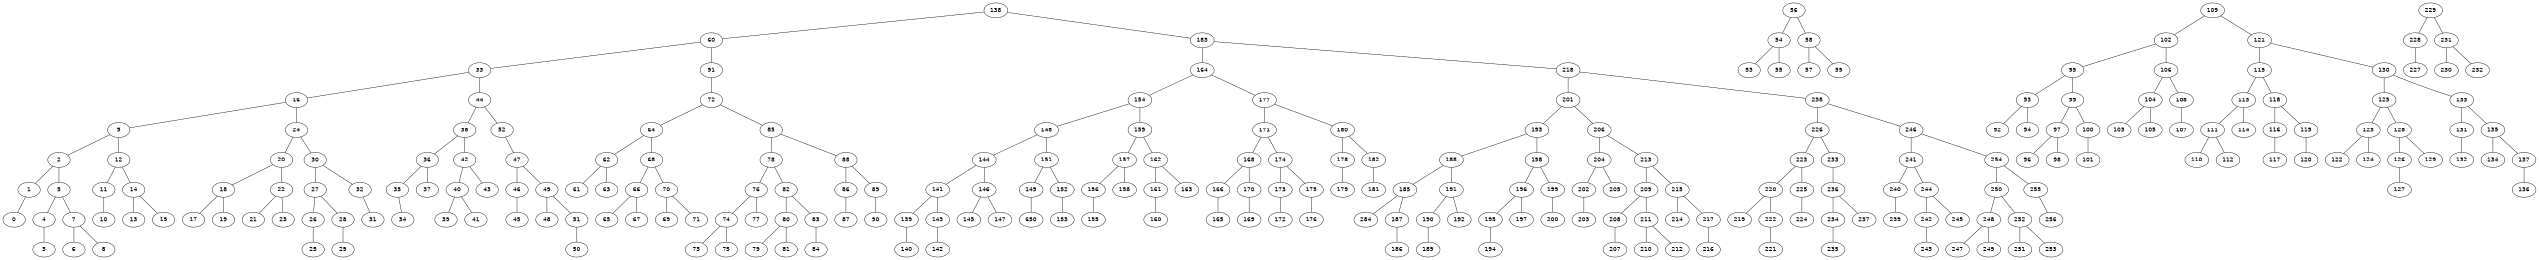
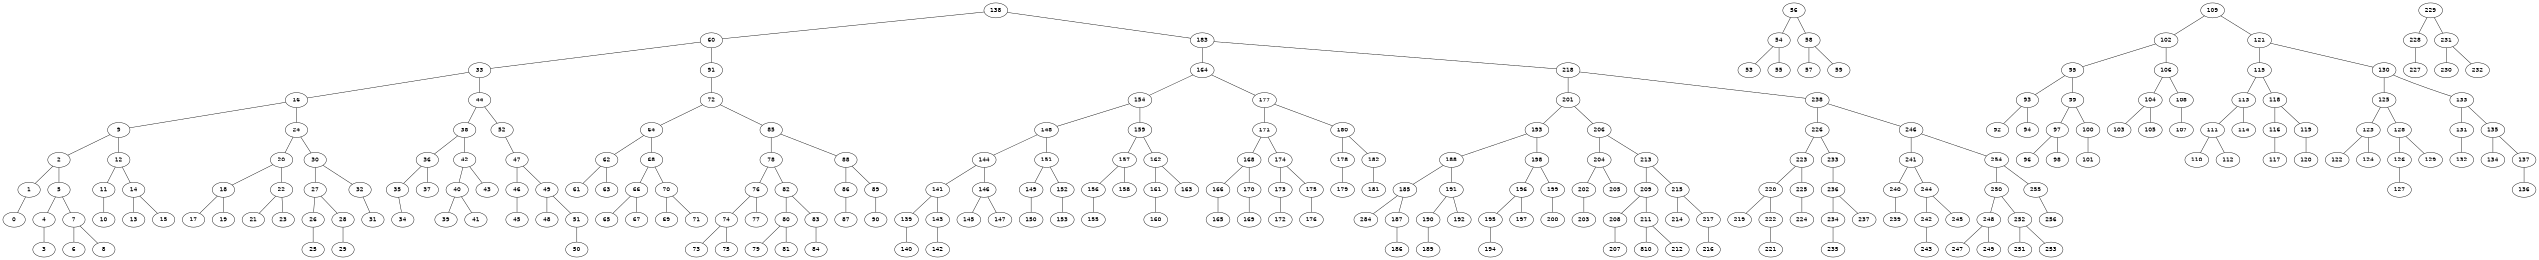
  graph {
    node [fontname=Helvetica]
    n1 [label=138]
    n2 [label=60]
    n3 [label=183]
    n4 [label=33]
    n5 [label=91]
    n6 [label=164]
    n7 [label=218]
    n8 [label=16]
    n9 [label=44]
    n10 [label=72]
    n11 [label=9]
    n12 [label=24]
    n13 [label=38]
    n14 [label=52]
    n15 [label=2]
    n16 [label=12]
    n17 [label=20]
    n18 [label=30]
    n19 [label=1]
    n20 [label=5]
    n21 [label=11]
    n22 [label=14]
    n23 [label=0]
    n24 [label=4]
    n25 [label=7]
    n26 [label=3]
    n27 [label=6]
    n28 [label=8]
    n29 [label=10]
    n30 [label=13]
    n31 [label=15]
    n32 [label=18]
    n33 [label=22]
    n34 [label=27]
    n35 [label=32]
    n36 [label=17]
    n37 [label=19]
    n38 [label=21]
    n39 [label=23]
    n40 [label=26]
    n41 [label=28]
    n42 [label=31]
    n43 [label=25]
    n44 [label=29]
    n45 [label=36]
    n46 [label=42]
    n47 [label=47]
    n48 [label=35]
    n49 [label=37]
    n50 [label=40]
    n51 [label=43]
    n52 [label=34]
    n53 [label=39]
    n54 [label=41]
    n55 [label=46]
    n56 [label=49]
    n57 [label=56]
    n58 [label=54]
    n59 [label=58]
    n60 [label=45]
    n61 [label=48]
    n62 [label=51]
    n63 [label=50]
    n64 [label=53]
    n65 [label=55]
    n66 [label=57]
    n67 [label=59]
    n68 [label=64]
    n69 [label=85]
    n70 [label=109]
    n71 [label=102]
    n72 [label=121]
    n73 [label=62]
    n74 [label=68]
    n75 [label=78]
    n76 [label=88]
    n77 [label=61]
    n78 [label=63]
    n79 [label=66]
    n80 [label=70]
    n81 [label=65]
    n82 [label=67]
    n83 [label=69]
    n84 [label=71]
    n85 [label=76]
    n86 [label=82]
    n87 [label=86]
    n88 [label=89]
    n89 [label=74]
    n90 [label=77]
    n91 [label=80]
    n92 [label=83]
    n93 [label=73]
    n94 [label=75]
    n95 [label=79]
    n96 [label=81]
    n97 [label=84]
    n98 [label=87]
    n99 [label=90]
    n100 [label=95]
    n101 [label=106]
    n102 [label=115]
    n103 [label=130]
    n104 [label=93]
    n105 [label=99]
    n106 [label=104]
    n107 [label=108]
    n108 [label=92]
    n109 [label=94]
    n110 [label=97]
    n111 [label=100]
    n112 [label=96]
    n113 [label=98]
    n114 [label=101]
    n115 [label=103]
    n116 [label=105]
    n117 [label=107]
    n118 [label=113]
    n119 [label=118]
    n120 [label=125]
    n121 [label=133]
    n122 [label=111]
    n123 [label=114]
    n124 [label=116]
    n125 [label=119]
    n126 [label=110]
    n127 [label=112]
    n128 [label=117]
    n129 [label=120]
    n130 [label=123]
    n131 [label=128]
    n132 [label=131]
    n133 [label=135]
    n134 [label=122]
    n135 [label=124]
    n136 [label=126]
    n137 [label=129]
    n138 [label=127]
    n139 [label=132]
    n140 [label=134]
    n141 [label=137]
    n142 [label=136]
    n143 [label=154]
    n144 [label=177]
    n145 [label=201]
    n146 [label=238]
    n147 [label=148]
    n148 [label=159]
    n149 [label=171]
    n150 [label=180]
    n151 [label=144]
    n152 [label=151]
    n153 [label=157]
    n154 [label=162]
    n155 [label=141]
    n156 [label=146]
    n157 [label=149]
    n158 [label=152]
    n159 [label=139]
    n160 [label=143]
    n161 [label=145]
    n162 [label=147]
    n163 [label=140]
    n164 [label=142]
-   n165 [label=650]
+   n165 [label=150]
    n166 [label=153]
    n167 [label=156]
    n168 [label=158]
    n169 [label=161]
    n170 [label=163]
    n171 [label=155]
    n172 [label=160]
    n173 [label=168]
    n174 [label=174]
    n175 [label=178]
    n176 [label=182]
    n177 [label=166]
    n178 [label=170]
    n179 [label=173]
    n180 [label=175]
    n181 [label=165]
    n182 [label=169]
    n183 [label=172]
    n184 [label=176]
    n185 [label=179]
    n186 [label=181]
    n187 [label=193]
    n188 [label=206]
    n189 [label=226]
    n190 [label=246]
    n191 [label=188]
    n192 [label=198]
    n193 [label=204]
    n194 [label=213]
    n195 [label=185]
    n196 [label=191]
    n197 [label=196]
    n198 [label=199]
    n199 [label=284]
    n200 [label=187]
    n201 [label=190]
    n202 [label=192]
    n203 [label=186]
    n204 [label=189]
    n205 [label=195]
    n206 [label=197]
    n207 [label=200]
    n208 [label=194]
    n209 [label=202]
    n210 [label=205]
    n211 [label=209]
    n212 [label=215]
    n213 [label=203]
    n214 [label=208]
    n215 [label=211]
    n216 [label=214]
    n217 [label=217]
    n218 [label=207]
-   n219 [label=210]
+   n219 [label=810]
    n220 [label=212]
    n221 [label=216]
    n222 [label=223]
    n223 [label=233]
    n224 [label=241]
    n225 [label=254]
    n226 [label=220]
    n227 [label=225]
    n228 [label=236]
    n229 [label=219]
    n230 [label=222]
    n231 [label=224]
    n232 [label=221]
    n233 [label=229]
    n234 [label=228]
    n235 [label=231]
    n236 [label=234]
    n237 [label=237]
    n238 [label=227]
    n239 [label=230]
    n240 [label=232]
    n241 [label=235]
    n242 [label=240]
    n243 [label=244]
    n244 [label=250]
    n245 [label=255]
    n246 [label=239]
    n247 [label=242]
    n248 [label=245]
    n249 [label=243]
    n250 [label=248]
    n251 [label=252]
    n252 [label=256]
    n253 [label=247]
    n254 [label=249]
    n255 [label=251]
    n256 [label=253]
    n1 -- n2
    n1 -- n3
    n2 -- n4
    n2 -- n5
    n3 -- n6
    n3 -- n7
    n4 -- n8
    n4 -- n9
    n5 -- n10
    n6 -- n143
    n6 -- n144
    n7 -- n145
    n7 -- n146
    n8 -- n11
    n8 -- n12
    n9 -- n13
    n9 -- n14
    n10 -- n68
    n10 -- n69
    n11 -- n15
    n11 -- n16
    n12 -- n17
    n12 -- n18
    n13 -- n45
    n13 -- n46
    n14 -- n47
    n15 -- n19
    n15 -- n20
    n16 -- n21
    n16 -- n22
    n17 -- n32
    n17 -- n33
    n18 -- n34
    n18 -- n35
    n19 -- n23
    n20 -- n24
    n20 -- n25
    n21 -- n29
    n22 -- n30
    n22 -- n31
    n24 -- n26
    n25 -- n27
    n25 -- n28
    n32 -- n36
    n32 -- n37
    n33 -- n38
    n33 -- n39
    n34 -- n40
    n34 -- n41
    n35 -- n42
    n40 -- n43
    n41 -- n44
    n45 -- n48
    n45 -- n49
    n46 -- n50
    n46 -- n51
    n47 -- n55
    n47 -- n56
    n48 -- n52
    n50 -- n53
    n50 -- n54
    n55 -- n60
    n56 -- n61
    n56 -- n62
    n57 -- n58
    n57 -- n59
    n58 -- n64
    n58 -- n65
    n59 -- n66
    n59 -- n67
    n62 -- n63
    n68 -- n73
    n68 -- n74
    n69 -- n75
    n69 -- n76
    n70 -- n71
    n70 -- n72
    n71 -- n100
    n71 -- n101
    n72 -- n102
    n72 -- n103
    n73 -- n77
    n73 -- n78
    n74 -- n79
    n74 -- n80
    n75 -- n85
    n75 -- n86
    n76 -- n87
    n76 -- n88
    n79 -- n81
    n79 -- n82
    n80 -- n83
    n80 -- n84
    n85 -- n89
    n85 -- n90
    n86 -- n91
    n86 -- n92
    n87 -- n98
    n88 -- n99
    n89 -- n93
    n89 -- n94
    n91 -- n95
    n91 -- n96
    n92 -- n97
    n100 -- n104
    n100 -- n105
    n101 -- n106
    n101 -- n107
    n102 -- n118
    n102 -- n119
    n103 -- n120
    n103 -- n121
    n104 -- n108
    n104 -- n109
    n105 -- n110
    n105 -- n111
    n106 -- n115
    n106 -- n116
    n107 -- n117
    n110 -- n112
    n110 -- n113
    n111 -- n114
    n118 -- n122
    n118 -- n123
    n119 -- n124
    n119 -- n125
    n120 -- n130
    n120 -- n131
    n121 -- n132
    n121 -- n133
    n122 -- n126
    n122 -- n127
    n124 -- n128
    n125 -- n129
    n130 -- n134
    n130 -- n135
    n131 -- n136
    n131 -- n137
    n132 -- n139
    n133 -- n140
    n133 -- n141
    n136 -- n138
    n141 -- n142
    n143 -- n147
    n143 -- n148
    n144 -- n149
    n144 -- n150
    n145 -- n187
    n145 -- n188
    n146 -- n189
    n146 -- n190
    n147 -- n151
    n147 -- n152
    n148 -- n153
    n148 -- n154
    n149 -- n173
    n149 -- n174
    n150 -- n175
    n150 -- n176
    n151 -- n155
    n151 -- n156
    n152 -- n157
    n152 -- n158
    n153 -- n167
    n153 -- n168
    n154 -- n169
    n154 -- n170
    n155 -- n159
    n155 -- n160
    n156 -- n161
    n156 -- n162
    n157 -- n165
    n158 -- n166
    n159 -- n163
    n160 -- n164
    n167 -- n171
    n169 -- n172
    n173 -- n177
    n173 -- n178
    n174 -- n179
    n174 -- n180
    n175 -- n185
    n176 -- n186
    n177 -- n181
    n178 -- n182
    n179 -- n183
    n180 -- n184
    n187 -- n191
    n187 -- n192
    n188 -- n193
    n188 -- n194
    n189 -- n222
    n189 -- n223
    n190 -- n224
    n190 -- n225
    n191 -- n195
    n191 -- n196
    n192 -- n197
    n192 -- n198
    n193 -- n209
    n193 -- n210
    n194 -- n211
    n194 -- n212
    n195 -- n199
    n195 -- n200
    n196 -- n201
    n196 -- n202
    n197 -- n205
    n197 -- n206
    n198 -- n207
    n200 -- n203
    n201 -- n204
    n205 -- n208
    n209 -- n213
    n211 -- n214
    n211 -- n215
    n212 -- n216
    n212 -- n217
    n214 -- n218
    n215 -- n219
    n215 -- n220
    n217 -- n221
    n222 -- n226
    n222 -- n227
    n223 -- n228
    n224 -- n242
    n224 -- n243
    n225 -- n244
    n225 -- n245
    n226 -- n229
    n226 -- n230
    n227 -- n231
    n228 -- n236
    n228 -- n237
    n230 -- n232
    n233 -- n234
    n233 -- n235
    n234 -- n238
    n235 -- n239
    n235 -- n240
    n236 -- n241
    n242 -- n246
    n243 -- n247
    n243 -- n248
    n244 -- n250
    n244 -- n251
    n245 -- n252
    n247 -- n249
    n250 -- n253
    n250 -- n254
    n251 -- n255
    n251 -- n256
  }
